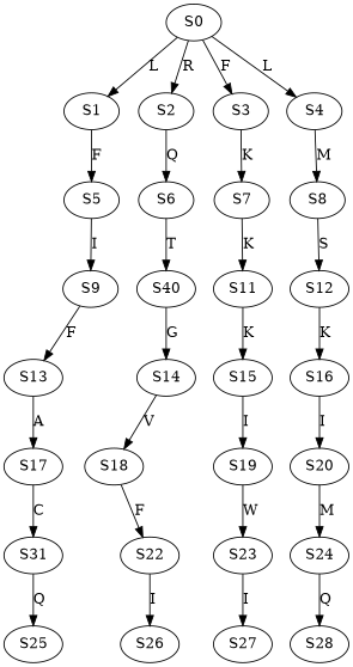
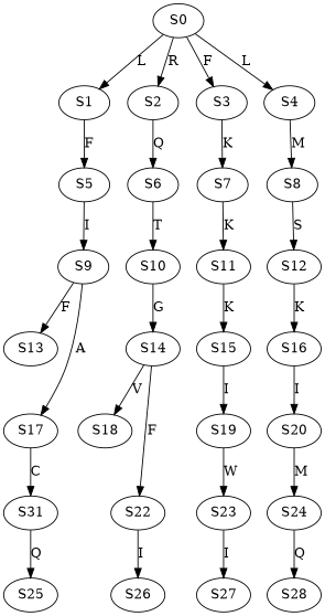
  strict digraph {
    S0
    S1
    S2
    S3
    S4
    S5
    S6
    S7
    S8
    S9
-   S10 [label=S40]
+   S10
    S11
    S12
    S13
    S14
    S15
    S16
    S17
    S18
    S19
    S20
    n22 [label=S31]
    S22
    S23
    S24
    S25
    S26
    S27
    S28
    S0 -> S1 [label=L]
    S0 -> S2 [label=R]
    S0 -> S3 [label=F]
    S0 -> S4 [label=L]
    S1 -> S5 [label=F]
    S2 -> S6 [label=Q]
    S3 -> S7 [label=K]
    S4 -> S8 [label=M]
    S5 -> S9 [label=I]
    S6 -> S10 [label=T]
    S7 -> S11 [label=K]
    S8 -> S12 [label=S]
    S9 -> S13 [label=F]
    S10 -> S14 [label=G]
    S11 -> S15 [label=K]
    S12 -> S16 [label=K]
-   S13 -> S17 [label=A]
+   S9 -> S17 [label=A]
    S14 -> S18 [label=V]
    S15 -> S19 [label=I]
    S16 -> S20 [label=I]
    S17 -> n22 [label=C]
-   S18 -> S22 [label=F]
+   S14 -> S22 [label=F]
    S19 -> S23 [label=W]
    S20 -> S24 [label=M]
    n22 -> S25 [label=Q]
    S22 -> S26 [label=I]
    S23 -> S27 [label=I]
    S24 -> S28 [label=Q]
  }
